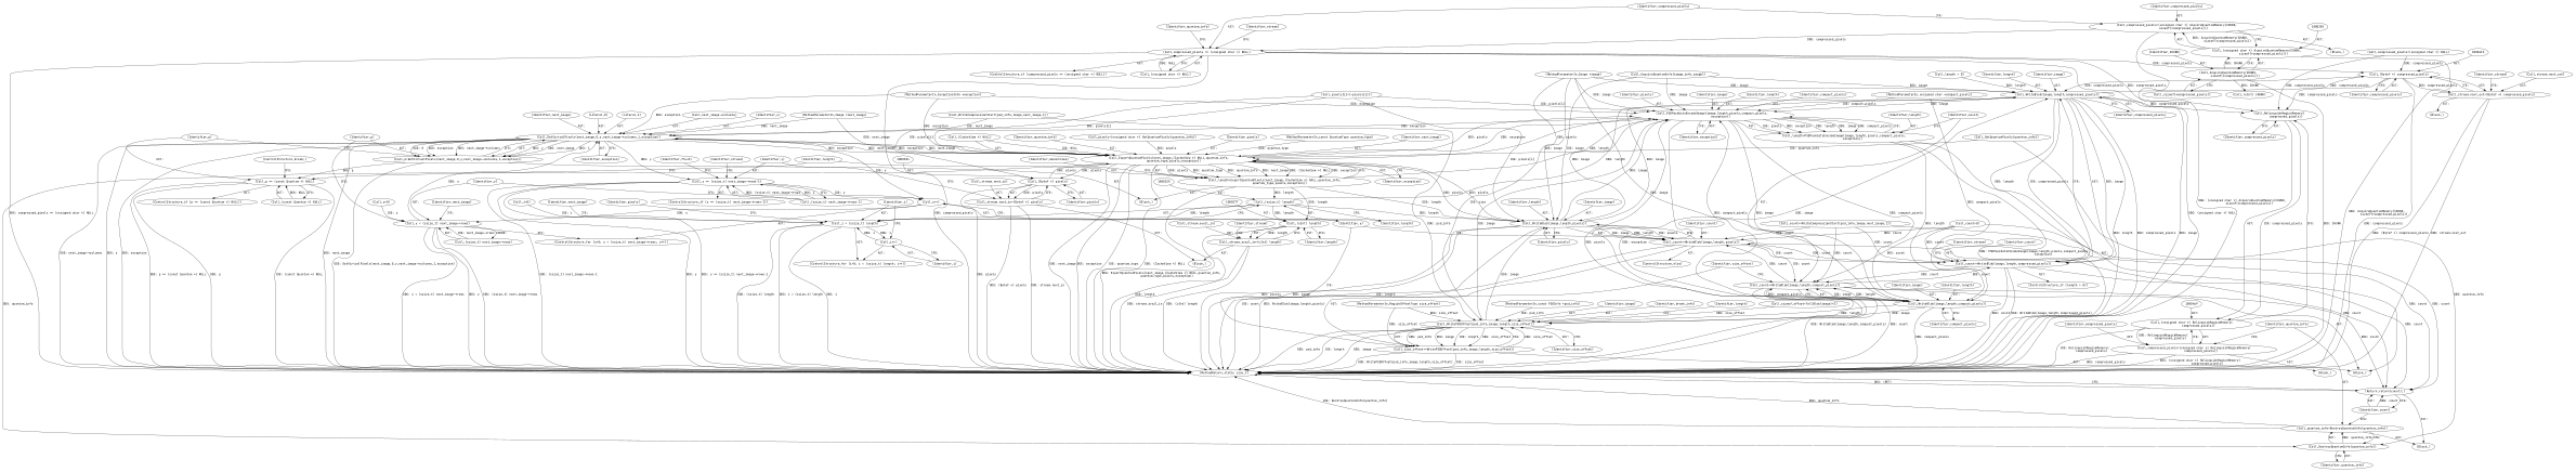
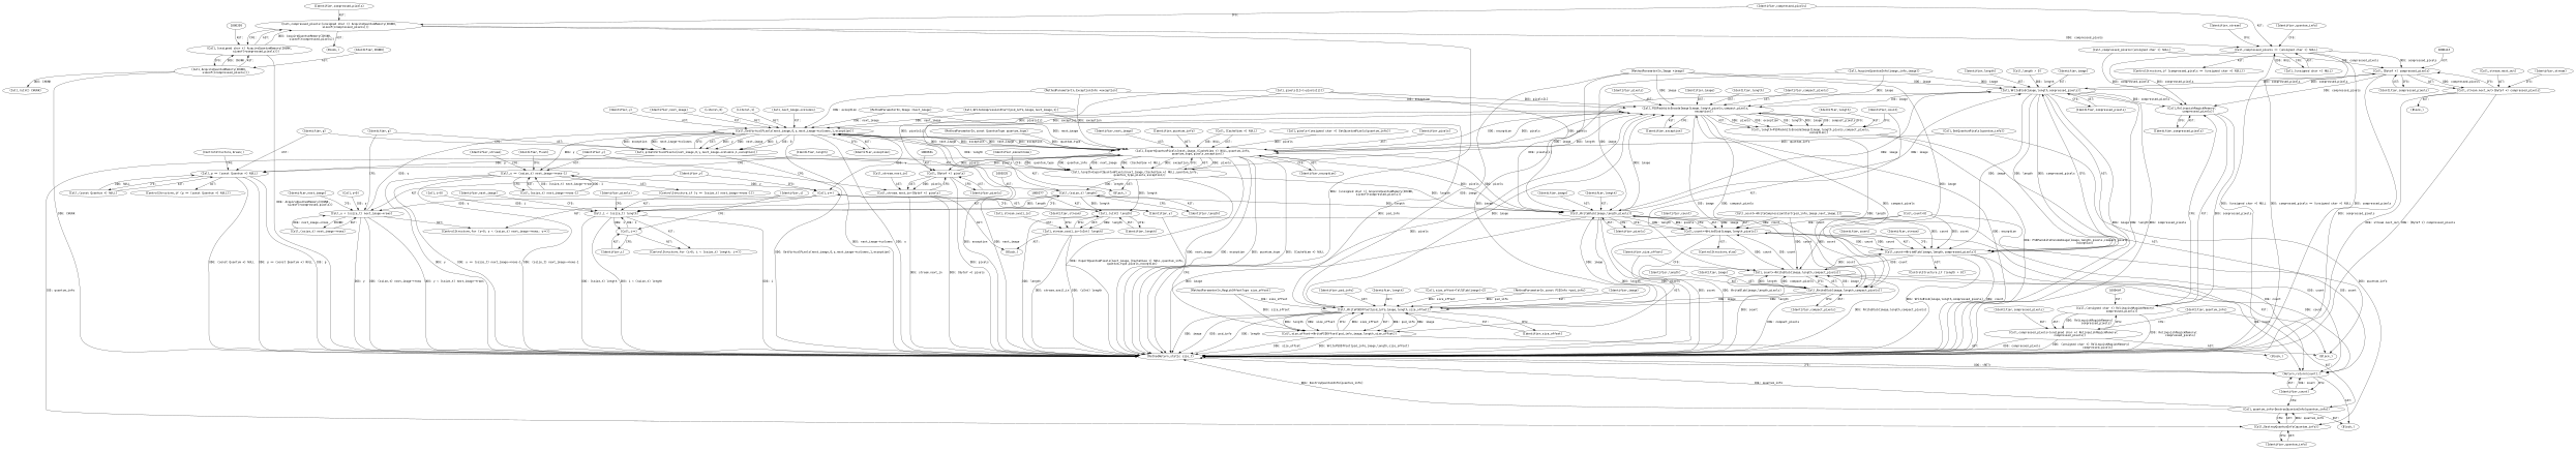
  digraph {
    fontname="JetBrains Mono"
    node [fontname="JetBrains Mono"]
    edge [fontname="JetBrains Mono"]
    n1 [label="(Call,compressed_pixels=(unsigned char *) AcquireQuantumMemory(CHUNK,\n        sizeof(*compressed_pixels)))"]
    n2 [label="(Call,(unsigned char *) AcquireQuantumMemory(CHUNK,\n        sizeof(*compressed_pixels)))"]
    n3 [label="(Call,compressed_pixels == (unsigned char *) NULL)"]
    n4 [label="(Block,)"]
    n5 [label="(MethodReturn,static size_t)"]
    n6 [label="(Call,AcquireQuantumMemory(CHUNK,\n        sizeof(*compressed_pixels)))"]
    n7 [label="(Call,(Bytef *) compressed_pixels)"]
    n8 [label="(Call,RelinquishMagickMemory(\n        compressed_pixels))"]
    n9 [label="(ControlStructure,if (compressed_pixels == (unsigned char *) NULL))"]
    n10 [label="(Call,(unsigned char *) NULL)"]
    n11 [label="(Return,return(count);)"]
-   n12 [label="(Call,sizeof(*compressed_pixels))"]
    n13 [label="(Call,(uInt) CHUNK)"]
    n14 [label="(Call,stream.next_out=(Bytef *) compressed_pixels)"]
    n15 [label="(Call,WriteBlob(image,length,compressed_pixels))"]
    n16 [label="(Identifier,compressed_pixels)"]
    n17 [label="(Call,(unsigned char *) RelinquishMagickMemory(\n        compressed_pixels))"]
    n18 [label="(Identifier,compressed_pixels)"]
    n19 [label="(Block,)"]
    n20 [label="(Call,PSDPackbitsEncodeImage(image,length,pixels,compact_pixels,\n          exception))"]
    n21 [label="(Call,WriteBlob(image,length,pixels))"]
    n22 [label="(Call,count+=WriteBlob(image,length,compressed_pixels))"]
    n23 [label="(Identifier,compressed_pixels)"]
    n24 [label="(Call,GetVirtualPixels(next_image,0,y,next_image->columns,1,exception))"]
    n25 [label="(Call,ExportQuantumPixels(next_image,(CacheView *) NULL,quantum_info,\n      quantum_type,pixels,exception))"]
    n26 [label="(Call,length=PSDPackbitsEncodeImage(image,length,pixels,compact_pixels,\n          exception))"]
    n27 [label="(Call,WriteBlob(image,length,compact_pixels))"]
    n28 [label="(Identifier,exception)"]
    n29 [label="(Call,count+=WriteBlob(image,length,pixels))"]
    n30 [label="(Identifier,pixels)"]
    n31 [label="(Call,count+=WriteBlob(image,length,compact_pixels))"]
    n32 [label="(ControlStructure,if (length > 0))"]
    n33 [label="(Call,y++)"]
    n34 [label="(Call,p=GetVirtualPixels(next_image,0,y,next_image->columns,1,exception))"]
    n35 [label="(Call,y == (ssize_t) next_image->rows-1)"]
    n36 [label="(Identifier,exception)"]
    n37 [label="(Call,length=ExportQuantumPixels(next_image,(CacheView *) NULL,quantum_info,\n      quantum_type,pixels,exception))"]
    n38 [label="(Call,(Bytef *) pixels)"]
    n39 [label="(Call,DestroyQuantumInfo(quantum_info))"]
    n40 [label="(Identifier,exception)"]
    n41 [label="(Block,)"]
    n42 [label="(Call,WritePSDOffset(psd_info,image,length,size_offset))"]
    n43 [label="(Identifier,compact_pixels)"]
    n44 [label="(Call,y < (ssize_t) next_image->rows)"]
    n45 [label="(ControlStructure,for (y=0; y < (ssize_t) next_image->rows; y++))"]
    n46 [label="(Identifier,y)"]
    n47 [label="(Call,p == (const Quantum *) NULL)"]
    n48 [label="(Block,)"]
    n49 [label="(ControlStructure,if (y == (ssize_t) next_image->rows-1))"]
    n50 [label="(Call,(ssize_t) next_image->rows-1)"]
    n51 [label="(Call,(ssize_t) next_image->rows)"]
    n52 [label="(Call,size_offset+=WritePSDOffset(psd_info,image,length,size_offset))"]
    n53 [label="(ControlStructure,if (p == (const Quantum *) NULL))"]
    n54 [label="(Call,(const Quantum *) NULL)"]
    n55 [label="(Call,(ssize_t) length)"]
    n56 [label="(Call,(uInt) length)"]
    n57 [label="(Call,stream.next_in=(Bytef *) pixels)"]
    n58 [label="(Identifier,pixels)"]
    n59 [label="(Call,quantum_info=DestroyQuantumInfo(quantum_info))"]
    n60 [label="(Identifier,quantum_info)"]
    n61 [label="(Call,i < (ssize_t) length)"]
    n62 [label="(Identifier,length)"]
    n63 [label="(Call,stream.avail_in=(uInt) length)"]
    n64 [label="(Identifier,length)"]
    n65 [label="(Call,i++)"]
    n66 [label="(ControlStructure,for (i=0; i < (ssize_t) length; i++))"]
    n67 [label="(Identifier,i)"]
    n68 [label="(Block,)"]
    n69 [label="(ControlStructure,else)"]
    n70 [label="(Identifier,count)"]
    n71 [label="(Block,)"]
    n72 [label="(Identifier,size_offset)"]
    n73 [label="(Call,compressed_pixels=(unsigned char *) RelinquishMagickMemory(\n        compressed_pixels))"]
    n74 [label="(Block,)"]
-   n75 [label="(Identifier,break_info)"]
+   n75 [label="(Identifier,psd_info)"]
    n76 [label="(Identifier,next_image)"]
    n77 [label="(Call,count+=WriteCompressionStart(psd_info,image,next_image,1))"]
    n78 [label="(Call,GetQuantumPixels(quantum_info))"]
    n79 [label="(Identifier,stream)"]
    n80 [label="(Identifier,image)"]
    n81 [label="(Identifier,pixels)"]
    n82 [label="(Literal,1)"]
    n83 [label="(Identifier,stream)"]
    n84 [label="(Call,stream.avail_in)"]
    n85 [label="(Identifier,y)"]
    n86 [label="(Identifier,length)"]
    n87 [label="(Identifier,compressed_pixels)"]
    n88 [label="(Identifier,CHUNK)"]
-   n89 [label="(Call,sizeof_offset=TellBlob(image)+2)"]
+   n89 [label="(Call,size_offset=TellBlob(image)+2)"]
    n90 [label="(Identifier,image)"]
    n91 [label="(Identifier,length)"]
    n92 [label="(Identifier,quantum_info)"]
    n93 [label="(Identifier,p)"]
    n94 [label="(Call,pixels=(unsigned char *) GetQuantumPixels(quantum_info))"]
    n95 [label="(Identifier,count)"]
    n96 [label="(Identifier,length)"]
    n97 [label="(Identifier,stream)"]
    n98 [label="(Call,WriteCompressionStart(psd_info,image,next_image,1))"]
    n99 [label="(Identifier,image)"]
    n100 [label="(Identifier,next_image)"]
    n101 [label="(Identifier,y)"]
    n102 [label="(Identifier,pixels)"]
    n103 [label="(MethodParameterIn,ExceptionInfo *exception)"]
    n104 [label="(Identifier,compact_pixels)"]
    n105 [label="(Call,next_image->columns)"]
    n106 [label="(MethodParameterIn,MagickOffsetType size_offset)"]
    n107 [label="(Identifier,monochrome)"]
    n108 [label="(Identifier,y)"]
    n109 [label="(MethodParameterIn,const QuantumType quantum_type)"]
    n110 [label="(Call,compressed_pixels=(unsigned char *) NULL)"]
    n111 [label="(Call,count=0)"]
    n112 [label="(ControlStructure,break;)"]
    n113 [label="(Identifier,length)"]
    n114 [label="(Identifier,image)"]
    n115 [label="(Call,i=0)"]
    n116 [label="(Identifier,stream)"]
    n117 [label="(Identifier,quantum_info)"]
    n118 [label="(Identifier,length)"]
-   n119 [label="(MethodParameterIn,unsigned char *compact_pixels)"]
    n120 [label="(Identifier,size_offset)"]
    n121 [label="(Identifier,count)"]
    n122 [label="(Identifier,p)"]
    n123 [label="(Identifier,flush)"]
    n124 [label="(MethodParameterIn,const PSDInfo *psd_info)"]
    n125 [label="(Identifier,i)"]
    n126 [label="(Call,y=0)"]
    n127 [label="(Identifier,image)"]
    n128 [label="(Identifier,compressed_pixels)"]
    n129 [label="(Identifier,pixels)"]
    n130 [label="(Call,pixels[i]=(~pixels[i]))"]
    n131 [label="(Identifier,stream)"]
    n132 [label="(Identifier,length)"]
    n133 [label="(Call,stream.next_in)"]
    n134 [label="(Identifier,compressed_pixels)"]
    n135 [label="(Identifier,next_image)"]
    n136 [label="(Identifier,next_image)"]
    n137 [label="(Literal,0)"]
    n138 [label="(Call,AcquireQuantumInfo(image_info,image))"]
    n139 [label="(Identifier,count)"]
    n140 [label="(Call,length > 0)"]
    n141 [label="(Call,(CacheView *) NULL)"]
    n142 [label="(Identifier,quantum_info)"]
    n143 [label="(MethodParameterIn,Image *next_image)"]
    n144 [label="(Call,stream.next_out)"]
    n145 [label="(MethodParameterIn,Image *image)"]
    n146 [label="(Identifier,length)"]
    1000205
    1000413
    1000325
    1000377
    1000384
    1000469
    n1 -> n2 [label="CFG: "]
    n1 -> n3 [label="DDG: compressed_pixels"]
    n1 -> n4 [label="AST: "]
    n1 -> n5 [label="DDG: (unsigned char *) AcquireQuantumMemory(CHUNK,\n        sizeof(*compressed_pixels))"]
    n2 -> n1 [label="AST: "]
    n2 -> n1 [label="DDG: AcquireQuantumMemory(CHUNK,\n        sizeof(*compressed_pixels))"]
    n2 -> n5 [label="DDG: AcquireQuantumMemory(CHUNK,\n        sizeof(*compressed_pixels))"]
    n2 -> n6 [label="CFG: "]
    n3 -> n5 [label="DDG: (unsigned char *) NULL"]
    n3 -> n5 [label="DDG: compressed_pixels == (unsigned char *) NULL"]
    n3 -> n5 [label="DDG: compressed_pixels"]
    n3 -> n7 [label="DDG: compressed_pixels"]
    n3 -> n8 [label="DDG: compressed_pixels"]
    n3 -> n9 [label="AST: "]
    n3 -> n10 [label="CFG: "]
    n5 -> n11 [label="CFG: "]
    n6 -> n2 [label="AST: "]
    n6 -> n2 [label="DDG: CHUNK"]
    n6 -> n5 [label="DDG: CHUNK"]
-   n6 -> n12 [label="CFG: "]
    n6 -> n13 [label="DDG: CHUNK"]
    n7 -> n5 [label="DDG: compressed_pixels"]
    n7 -> n8 [label="DDG: compressed_pixels"]
    n7 -> n14 [label="AST: "]
    n7 -> n14 [label="DDG: compressed_pixels"]
    n7 -> n15 [label="DDG: compressed_pixels"]
    n7 -> n16 [label="CFG: "]
    n8 -> n17 [label="AST: "]
    n8 -> n17 [label="DDG: compressed_pixels"]
    n8 -> n18 [label="CFG: "]
    n10 -> n3 [label="AST: "]
    n10 -> n3 [label="DDG: NULL"]
    n11 -> n5 [label="DDG: <RET>"]
    n11 -> n70 [label="CFG: "]
    n11 -> n71 [label="AST: "]
-   n12 -> n6 [label="AST: "]
    n14 -> n5 [label="DDG: stream.next_out"]
    n14 -> n5 [label="DDG: (Bytef *) compressed_pixels"]
    n14 -> n7 [label="CFG: "]
    n14 -> n19 [label="AST: "]
    n15 -> n5 [label="DDG: length"]
    n15 -> n5 [label="DDG: compressed_pixels"]
    n15 -> n5 [label="DDG: image"]
    n15 -> n7 [label="DDG: compressed_pixels"]
    n15 -> n8 [label="DDG: compressed_pixels"]
    n15 -> n20 [label="DDG: image"]
    n15 -> n21 [label="DDG: image"]
    n15 -> n22 [label="AST: "]
    n15 -> n22 [label="DDG: image"]
    n15 -> n22 [label="DDG: length"]
    n15 -> n22 [label="DDG: compressed_pixels"]
    n15 -> n23 [label="CFG: "]
    n16 -> n7 [label="AST: "]
    n17 -> n5 [label="DDG: RelinquishMagickMemory(\n        compressed_pixels)"]
    n17 -> n8 [label="CFG: "]
    n17 -> n73 [label="AST: "]
    n17 -> n73 [label="DDG: RelinquishMagickMemory(\n        compressed_pixels)"]
    n18 -> n8 [label="AST: "]
    n20 -> n5 [label="DDG: pixels"]
    n20 -> n5 [label="DDG: exception"]
    n20 -> n24 [label="DDG: exception"]
    n20 -> n25 [label="DDG: pixels"]
    n20 -> n26 [label="AST: "]
    n20 -> n26 [label="DDG: pixels"]
    n20 -> n26 [label="DDG: exception"]
    n20 -> n26 [label="DDG: length"]
    n20 -> n26 [label="DDG: image"]
    n20 -> n26 [label="DDG: compact_pixels"]
    n20 -> n27 [label="DDG: image"]
    n20 -> n27 [label="DDG: compact_pixels"]
    n20 -> n28 [label="CFG: "]
    n21 -> n5 [label="DDG: length"]
    n21 -> n5 [label="DDG: pixels"]
    n21 -> n5 [label="DDG: image"]
    n21 -> n15 [label="DDG: image"]
    n21 -> n20 [label="DDG: image"]
    n21 -> n25 [label="DDG: pixels"]
    n21 -> n29 [label="AST: "]
    n21 -> n29 [label="DDG: image"]
    n21 -> n29 [label="DDG: length"]
    n21 -> n29 [label="DDG: pixels"]
    n21 -> n30 [label="CFG: "]
    n22 -> n5 [label="DDG: count"]
    n22 -> n5 [label="DDG: WriteBlob(image,length,compressed_pixels)"]
    n22 -> n11 [label="DDG: count"]
    n22 -> n15 [label="CFG: "]
    n22 -> n29 [label="DDG: count"]
    n22 -> n31 [label="DDG: count"]
    n22 -> n32 [label="AST: "]
    n23 -> n15 [label="AST: "]
    n24 -> n5 [label="DDG: next_image->columns"]
    n24 -> n5 [label="DDG: y"]
    n24 -> n5 [label="DDG: exception"]
    n24 -> n5 [label="DDG: next_image"]
    n24 -> n25 [label="DDG: next_image"]
    n24 -> n25 [label="DDG: exception"]
    n24 -> n33 [label="DDG: y"]
    n24 -> n34 [label="AST: "]
    n24 -> n34 [label="DDG: y"]
    n24 -> n34 [label="DDG: next_image"]
    n24 -> n34 [label="DDG: 1"]
    n24 -> n34 [label="DDG: 0"]
    n24 -> n34 [label="DDG: exception"]
    n24 -> n34 [label="DDG: next_image->columns"]
    n24 -> n35 [label="DDG: y"]
    n24 -> n36 [label="CFG: "]
    n25 -> n5 [label="DDG: exception"]
    n25 -> n5 [label="DDG: quantum_type"]
    n25 -> n5 [label="DDG: (CacheView *) NULL"]
    n25 -> n5 [label="DDG: next_image"]
    n25 -> n20 [label="DDG: pixels"]
    n25 -> n20 [label="DDG: exception"]
    n25 -> n21 [label="DDG: pixels"]
    n25 -> n24 [label="DDG: next_image"]
    n25 -> n24 [label="DDG: exception"]
    n25 -> n37 [label="AST: "]
    n25 -> n37 [label="DDG: pixels"]
    n25 -> n37 [label="DDG: quantum_type"]
    n25 -> n37 [label="DDG: quantum_info"]
    n25 -> n37 [label="DDG: next_image"]
    n25 -> n37 [label="DDG: (CacheView *) NULL"]
    n25 -> n37 [label="DDG: exception"]
    n25 -> n38 [label="DDG: pixels"]
    n25 -> n39 [label="DDG: quantum_info"]
    n25 -> n40 [label="CFG: "]
    n26 -> n5 [label="DDG: PSDPackbitsEncodeImage(image,length,pixels,compact_pixels,\n          exception)"]
    n26 -> n20 [label="CFG: "]
    n26 -> n27 [label="DDG: length"]
    n26 -> n41 [label="AST: "]
    n27 -> n5 [label="DDG: compact_pixels"]
    n27 -> n20 [label="DDG: compact_pixels"]
    n27 -> n31 [label="AST: "]
    n27 -> n31 [label="DDG: image"]
    n27 -> n31 [label="DDG: length"]
    n27 -> n31 [label="DDG: compact_pixels"]
    n27 -> n42 [label="DDG: image"]
    n27 -> n42 [label="DDG: length"]
    n27 -> n43 [label="CFG: "]
    n28 -> n20 [label="AST: "]
    n29 -> n5 [label="DDG: WriteBlob(image,length,pixels)"]
    n29 -> n5 [label="DDG: count"]
    n29 -> n11 [label="DDG: count"]
    n29 -> n21 [label="CFG: "]
    n29 -> n22 [label="DDG: count"]
    n29 -> n31 [label="DDG: count"]
    n29 -> n69 [label="AST: "]
    n30 -> n21 [label="AST: "]
    n31 -> n5 [label="DDG: WriteBlob(image,length,compact_pixels)"]
    n31 -> n5 [label="DDG: count"]
    n31 -> n11 [label="DDG: count"]
    n31 -> n22 [label="DDG: count"]
    n31 -> n27 [label="CFG: "]
    n31 -> n29 [label="DDG: count"]
    n31 -> n41 [label="AST: "]
    n33 -> n44 [label="DDG: y"]
    n33 -> n45 [label="AST: "]
    n33 -> n46 [label="CFG: "]
    n34 -> n5 [label="DDG: GetVirtualPixels(next_image,0,y,next_image->columns,1,exception)"]
    n34 -> n24 [label="CFG: "]
    n34 -> n47 [label="DDG: p"]
    n34 -> n48 [label="AST: "]
    n35 -> n5 [label="DDG: (ssize_t) next_image->rows-1"]
    n35 -> n5 [label="DDG: y"]
    n35 -> n5 [label="DDG: y == (ssize_t) next_image->rows-1"]
    n35 -> n33 [label="DDG: y"]
    n35 -> n49 [label="AST: "]
    n35 -> n50 [label="CFG: "]
    n36 -> n24 [label="AST: "]
    n37 -> n5 [label="DDG: ExportQuantumPixels(next_image,(CacheView *) NULL,quantum_info,\n      quantum_type,pixels,exception)"]
    n37 -> n20 [label="DDG: length"]
    n37 -> n21 [label="DDG: length"]
    n37 -> n25 [label="CFG: "]
    n37 -> n48 [label="AST: "]
    n37 -> n55 [label="DDG: length"]
    n37 -> n56 [label="DDG: length"]
    n38 -> n5 [label="DDG: pixels"]
    n38 -> n25 [label="DDG: pixels"]
    n38 -> n57 [label="AST: "]
    n38 -> n57 [label="DDG: pixels"]
    n38 -> n58 [label="CFG: "]
    n39 -> n59 [label="AST: "]
    n39 -> n59 [label="DDG: quantum_info"]
    n39 -> n60 [label="CFG: "]
    n40 -> n25 [label="AST: "]
    n42 -> n5 [label="DDG: image"]
    n42 -> n5 [label="DDG: psd_info"]
    n42 -> n5 [label="DDG: length"]
    n42 -> n15 [label="DDG: image"]
    n42 -> n20 [label="DDG: image"]
    n42 -> n21 [label="DDG: image"]
    n42 -> n52 [label="AST: "]
    n42 -> n52 [label="DDG: psd_info"]
    n42 -> n52 [label="DDG: image"]
    n42 -> n52 [label="DDG: length"]
    n42 -> n52 [label="DDG: size_offset"]
    n42 -> n72 [label="CFG: "]
    n43 -> n27 [label="AST: "]
    n44 -> n5 [label="DDG: y < (ssize_t) next_image->rows"]
    n44 -> n5 [label="DDG: y"]
    n44 -> n5 [label="DDG: (ssize_t) next_image->rows"]
    n44 -> n24 [label="DDG: y"]
    n44 -> n45 [label="AST: "]
    n44 -> n51 [label="CHUNK: "]
    n46 -> n29 [label="CFG: "]
    n46 -> n33 [label="AST: "]
    n46 -> n52 [label="CFG: "]
    n47 -> n5 [label="DDG: p"]
    n47 -> n5 [label="DDG: (const Quantum *) NULL"]
    n47 -> n5 [label="DDG: p == (const Quantum *) NULL"]
    n47 -> n53 [label="AST: "]
    n47 -> n54 [label="CFG: "]
    n50 -> n35 [label="AST: "]
    n50 -> n35 [label="DDG: (ssize_t) next_image->rows"]
    n50 -> n35 [label="DDG: 1"]
    n51 -> n44 [label="AST: "]
    n51 -> n44 [label="DDG: next_image->rows"]
    n52 -> n5 [label="DDG: size_offset"]
    n52 -> n5 [label="DDG: WritePSDOffset(psd_info,image,length,size_offset)"]
    n52 -> n41 [label="AST: "]
    n52 -> n42 [label="CFG: "]
    n52 -> n42 [label="DDG: size_offset"]
    n54 -> n47 [label="AST: "]
    n54 -> n47 [label="DDG: NULL"]
    n55 -> n20 [label="DDG: length"]
    n55 -> n21 [label="DDG: length"]
    n55 -> n56 [label="DDG: length"]
    n55 -> n61 [label="AST: "]
    n55 -> n61 [label="DDG: length"]
    n55 -> n62 [label="CFG: "]
    n56 -> n5 [label="DDG: length"]
    n56 -> n63 [label="AST: "]
    n56 -> n63 [label="DDG: length"]
    n56 -> n64 [label="CFG: "]
    n57 -> n5 [label="DDG: (Bytef *) pixels"]
    n57 -> n5 [label="DDG: stream.next_in"]
    n57 -> n38 [label="CFG: "]
    n57 -> n68 [label="AST: "]
    n58 -> n38 [label="AST: "]
    n59 -> n5 [label="DDG: DestroyQuantumInfo(quantum_info)"]
    n59 -> n5 [label="DDG: quantum_info"]
    n59 -> n39 [label="CFG: "]
    n59 -> n71 [label="AST: "]
    n60 -> n39 [label="AST: "]
    n61 -> n5 [label="DDG: (ssize_t) length"]
    n61 -> n5 [label="DDG: i < (ssize_t) length"]
    n61 -> n5 [label="DDG: i"]
    n61 -> n55 [label="CFG: "]
    n61 -> n65 [label="DDG: i"]
    n61 -> n66 [label="AST: "]
    n62 -> n55 [label="AST: "]
    n63 -> n5 [label="DDG: (uInt) length"]
    n63 -> n5 [label="DDG: stream.avail_in"]
    n63 -> n56 [label="CFG: "]
    n63 -> n68 [label="AST: "]
    n64 -> n56 [label="AST: "]
    n65 -> n61 [label="DDG: i"]
    n65 -> n66 [label="AST: "]
    n65 -> n67 [label="CFG: "]
    n67 -> n65 [label="AST: "]
    n70 -> n11 [label="AST: "]
    n70 -> n11 [label="DDG: count"]
    n70 -> n59 [label="CFG: "]
    n72 -> n42 [label="AST: "]
    n73 -> n5 [label="DDG: (unsigned char *) RelinquishMagickMemory(\n        compressed_pixels)"]
    n73 -> n5 [label="DDG: compressed_pixels"]
    n73 -> n17 [label="CFG: "]
    n73 -> n74 [label="AST: "]
    n75 -> n42 [label="AST: "]
    n76 -> n61 [label="CFG: "]
    n77 -> n11 [label="DDG: count"]
    n77 -> n22 [label="DDG: count"]
    n77 -> n29 [label="DDG: count"]
    n77 -> n31 [label="DDG: count"]
    n78 -> n25 [label="DDG: quantum_info"]
    n78 -> n39 [label="DDG: quantum_info"]
    n79 -> n14 [label="CFG: "]
    n80 -> n20 [label="AST: "]
    n81 -> n61 [label="CFG: "]
    n82 -> n24 [label="AST: "]
    n83 -> n35 [label="CFG: "]
    n84 -> n63 [label="AST: "]
    n85 -> n33 [label="CFG: "]
    n85 -> n44 [label="AST: "]
    n86 -> n42 [label="AST: "]
    n87 -> n1 [label="CFG: "]
    n87 -> n3 [label="AST: "]
    n88 -> n6 [label="AST: "]
    n89 -> n42 [label="DDG: size_offset"]
    n90 -> n15 [label="AST: "]
    n91 -> n20 [label="AST: "]
    n92 -> n3 [label="CFG: "]
    n93 -> n34 [label="AST: "]
    n93 -> n44 [label="CFG: "]
    n94 -> n25 [label="DDG: pixels"]
    n95 -> n26 [label="CFG: "]
    n95 -> n31 [label="AST: "]
    n96 -> n27 [label="AST: "]
    n97 -> n3 [label="CFG: "]
    n98 -> n24 [label="DDG: next_image"]
    n98 -> n42 [label="DDG: psd_info"]
    n99 -> n21 [label="AST: "]
    n100 -> n44 [label="CFG: "]
    n101 -> n35 [label="AST: "]
    n101 -> n57 [label="CFG: "]
    n102 -> n25 [label="AST: "]
    n103 -> n20 [label="DDG: exception"]
    n103 -> n24 [label="DDG: exception"]
    n103 -> n25 [label="DDG: exception"]
    n104 -> n20 [label="AST: "]
    n105 -> n24 [label="AST: "]
    n106 -> n42 [label="DDG: size_offset"]
    n106 -> n52 [label="DDG: size_offset"]
    n107 -> n37 [label="CFG: "]
    n108 -> n24 [label="AST: "]
    n109 -> n25 [label="DDG: quantum_type"]
    n110 -> n7 [label="DDG: compressed_pixels"]
    n110 -> n8 [label="DDG: compressed_pixels"]
    n111 -> n11 [label="DDG: count"]
    n111 -> n22 [label="DDG: count"]
    n111 -> n29 [label="DDG: count"]
    n111 -> n31 [label="DDG: count"]
    n112 -> n47 [label="CFG: "]
    n113 -> n26 [label="AST: "]
    n114 -> n27 [label="AST: "]
    n115 -> n61 [label="DDG: i"]
    n116 -> n63 [label="CFG: "]
    n117 -> n59 [label="AST: "]
    n117 -> n73 [label="CFG: "]
    n118 -> n21 [label="AST: "]
-   n119 -> n20 [label="DDG: compact_pixels"]
-   n119 -> n27 [label="DDG: compact_pixels"]
    n120 -> n31 [label="CFG: "]
    n120 -> n52 [label="AST: "]
    n121 -> n22 [label="AST: "]
    n122 -> n34 [label="CFG: "]
    n122 -> n47 [label="AST: "]
    n123 -> n35 [label="CFG: "]
    n124 -> n42 [label="DDG: psd_info"]
    n125 -> n61 [label="AST: "]
    n125 -> n65 [label="CFG: "]
    n126 -> n44 [label="DDG: y"]
    n127 -> n42 [label="AST: "]
    n128 -> n1 [label="AST: "]
    n129 -> n20 [label="AST: "]
    n130 -> n20 [label="DDG: pixels[i]"]
    n130 -> n21 [label="DDG: pixels[i]"]
    n130 -> n25 [label="DDG: pixels[i]"]
    n130 -> n38 [label="DDG: pixels[i]"]
    n131 -> n22 [label="CFG: "]
    n132 -> n37 [label="AST: "]
    n132 -> n47 [label="CFG: "]
    n133 -> n57 [label="AST: "]
    n134 -> n73 [label="AST: "]
    n135 -> n25 [label="AST: "]
    n136 -> n24 [label="AST: "]
    n137 -> n24 [label="AST: "]
    n138 -> n15 [label="DDG: image"]
    n138 -> n20 [label="DDG: image"]
    n138 -> n21 [label="DDG: image"]
    n139 -> n29 [label="AST: "]
    n140 -> n15 [label="DDG: length"]
    n141 -> n25 [label="AST: "]
    n141 -> n25 [label="DDG: NULL"]
    n142 -> n25 [label="AST: "]
    n143 -> n24 [label="DDG: next_image"]
    n143 -> n25 [label="DDG: next_image"]
    n144 -> n14 [label="AST: "]
    n145 -> n15 [label="DDG: image"]
    n145 -> n20 [label="DDG: image"]
    n145 -> n21 [label="DDG: image"]
    n145 -> n27 [label="DDG: image"]
-   n145 -> n42 [label="DDG: size"]
+   n145 -> n42 [label="DDG: image"]
    n146 -> n15 [label="AST: "]
    1000205 -> n2 [label="AST: "]
    1000413 -> n7 [label="AST: "]
    1000325 -> n55 [label="AST: "]
    1000377 -> n56 [label="AST: "]
    1000384 -> n38 [label="AST: "]
    1000469 -> n17 [label="AST: "]
  }
